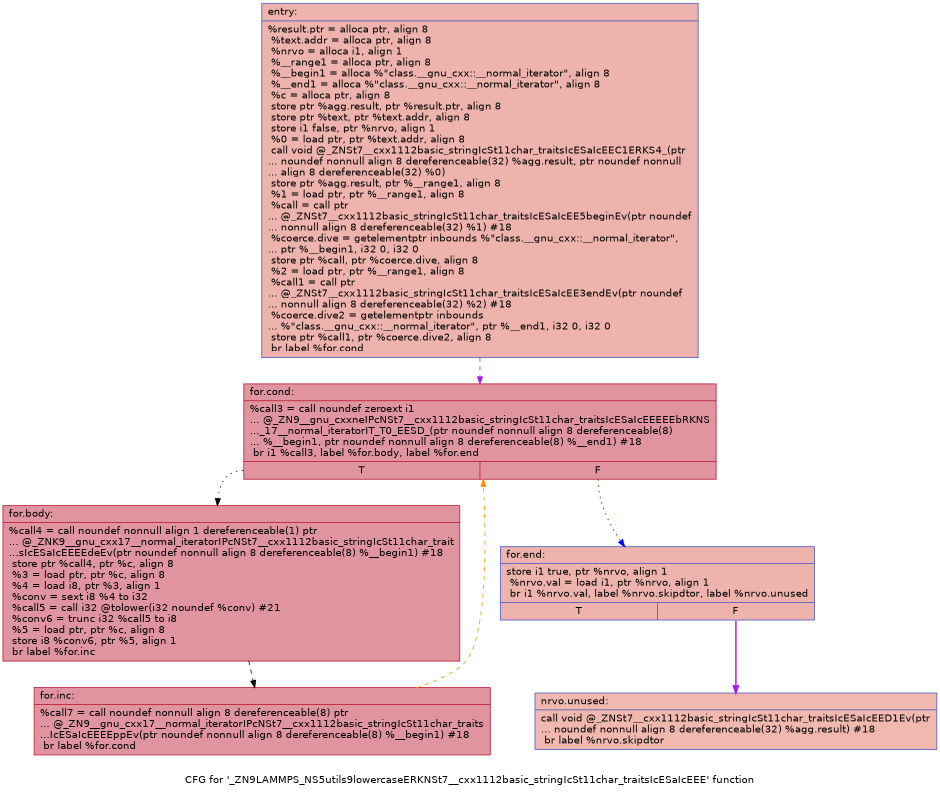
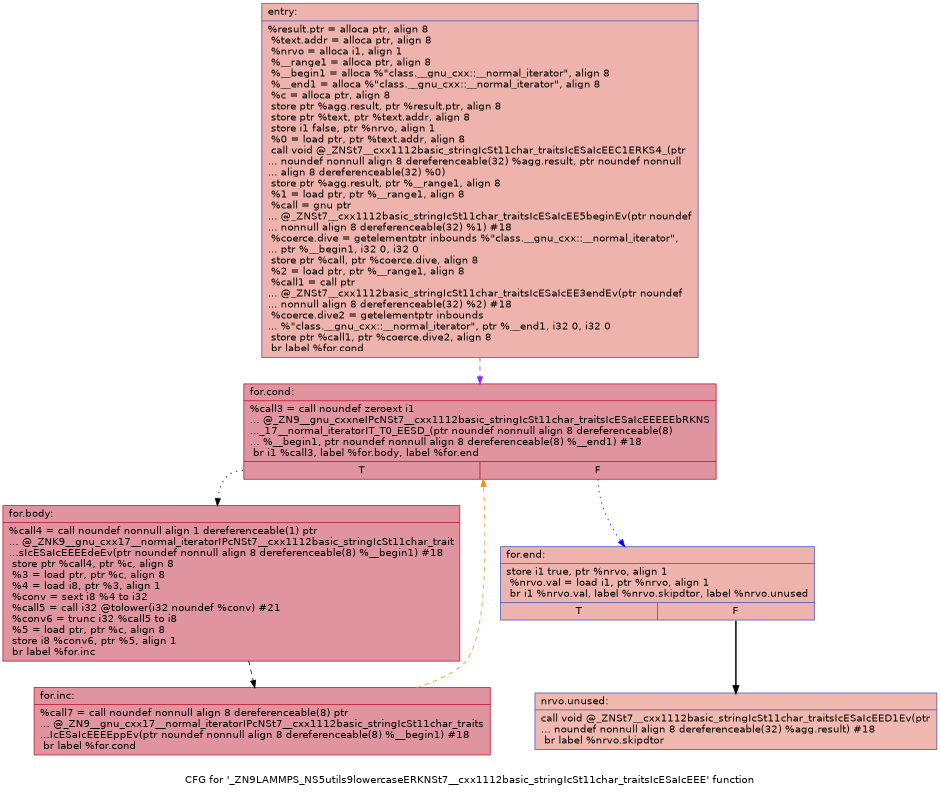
  digraph {
    fontname="DejaVu Sans"
    label="CFG for '_ZN9LAMMPS_NS5utils9lowercaseERKNSt7__cxx1112basic_stringIcSt11char_traitsIcESaIcEEE' function"
    node [color="#3d50c3ff" fillcolor="#b70d2870" fontname="DejaVu Sans" shape=record style=filled]
    edge [color=purple fontname="DejaVu Sans" style=dashed]
-   n1 [fillcolor="#d6524470" label="{entry:\l|  %result.ptr = alloca ptr, align 8\l  %text.addr = alloca ptr, align 8\l  %nrvo = alloca i1, align 1\l  %__range1 = alloca ptr, align 8\l  %__begin1 = alloca %\"class.__gnu_cxx::__normal_iterator\", align 8\l  %__end1 = alloca %\"class.__gnu_cxx::__normal_iterator\", align 8\l  %c = alloca ptr, align 8\l  store ptr %agg.result, ptr %result.ptr, align 8\l  store ptr %text, ptr %text.addr, align 8\l  store i1 false, ptr %nrvo, align 1\l  %0 = load ptr, ptr %text.addr, align 8\l  call void @_ZNSt7__cxx1112basic_stringIcSt11char_traitsIcESaIcEEC1ERKS4_(ptr\l... noundef nonnull align 8 dereferenceable(32) %agg.result, ptr noundef nonnull\l... align 8 dereferenceable(32) %0)\l  store ptr %agg.result, ptr %__range1, align 8\l  %1 = load ptr, ptr %__range1, align 8\l  %call = call ptr\l... @_ZNSt7__cxx1112basic_stringIcSt11char_traitsIcESaIcEE5beginEv(ptr noundef\l... nonnull align 8 dereferenceable(32) %1) #18\l  %coerce.dive = getelementptr inbounds %\"class.__gnu_cxx::__normal_iterator\",\l... ptr %__begin1, i32 0, i32 0\l  store ptr %call, ptr %coerce.dive, align 8\l  %2 = load ptr, ptr %__range1, align 8\l  %call1 = call ptr\l... @_ZNSt7__cxx1112basic_stringIcSt11char_traitsIcESaIcEE3endEv(ptr noundef\l... nonnull align 8 dereferenceable(32) %2) #18\l  %coerce.dive2 = getelementptr inbounds\l... %\"class.__gnu_cxx::__normal_iterator\", ptr %__end1, i32 0, i32 0\l  store ptr %call1, ptr %coerce.dive2, align 8\l  br label %for.cond\l}"]
+   n1 [fillcolor="#d6524470" label="{entry:\l|  %result.ptr = alloca ptr, align 8\l  %text.addr = alloca ptr, align 8\l  %nrvo = alloca i1, align 1\l  %__range1 = alloca ptr, align 8\l  %__begin1 = alloca %\"class.__gnu_cxx::__normal_iterator\", align 8\l  %__end1 = alloca %\"class.__gnu_cxx::__normal_iterator\", align 8\l  %c = alloca ptr, align 8\l  store ptr %agg.result, ptr %result.ptr, align 8\l  store ptr %text, ptr %text.addr, align 8\l  store i1 false, ptr %nrvo, align 1\l  %0 = load ptr, ptr %text.addr, align 8\l  call void @_ZNSt7__cxx1112basic_stringIcSt11char_traitsIcESaIcEEC1ERKS4_(ptr\l... noundef nonnull align 8 dereferenceable(32) %agg.result, ptr noundef nonnull\l... align 8 dereferenceable(32) %0)\l  store ptr %agg.result, ptr %__range1, align 8\l  %1 = load ptr, ptr %__range1, align 8\l  %call = gnu ptr\l... @_ZNSt7__cxx1112basic_stringIcSt11char_traitsIcESaIcEE5beginEv(ptr noundef\l... nonnull align 8 dereferenceable(32) %1) #18\l  %coerce.dive = getelementptr inbounds %\"class.__gnu_cxx::__normal_iterator\",\l... ptr %__begin1, i32 0, i32 0\l  store ptr %call, ptr %coerce.dive, align 8\l  %2 = load ptr, ptr %__range1, align 8\l  %call1 = call ptr\l... @_ZNSt7__cxx1112basic_stringIcSt11char_traitsIcESaIcEE3endEv(ptr noundef\l... nonnull align 8 dereferenceable(32) %2) #18\l  %coerce.dive2 = getelementptr inbounds\l... %\"class.__gnu_cxx::__normal_iterator\", ptr %__end1, i32 0, i32 0\l  store ptr %call1, ptr %coerce.dive2, align 8\l  br label %for.cond\l}"]
    n2 [color="#b70d28ff" label="{for.cond:\l|  %call3 = call noundef zeroext i1\l... @_ZN9__gnu_cxxneIPcNSt7__cxx1112basic_stringIcSt11char_traitsIcESaIcEEEEEbRKNS\l..._17__normal_iteratorIT_T0_EESD_(ptr noundef nonnull align 8 dereferenceable(8)\l... %__begin1, ptr noundef nonnull align 8 dereferenceable(8) %__end1) #18\l  br i1 %call3, label %for.body, label %for.end\l|{<s0>T|<s1>F}}"]
    n3 [color="#b70d28ff" label="{for.body:\l|  %call4 = call noundef nonnull align 1 dereferenceable(1) ptr\l... @_ZNK9__gnu_cxx17__normal_iteratorIPcNSt7__cxx1112basic_stringIcSt11char_trait\l...sIcESaIcEEEEdeEv(ptr noundef nonnull align 8 dereferenceable(8) %__begin1) #18\l  store ptr %call4, ptr %c, align 8\l  %3 = load ptr, ptr %c, align 8\l  %4 = load i8, ptr %3, align 1\l  %conv = sext i8 %4 to i32\l  %call5 = call i32 @tolower(i32 noundef %conv) #21\l  %conv6 = trunc i32 %call5 to i8\l  %5 = load ptr, ptr %c, align 8\l  store i8 %conv6, ptr %5, align 1\l  br label %for.inc\l}"]
    n4 [fillcolor="#d6524470" label="{for.end:\l|  store i1 true, ptr %nrvo, align 1\l  %nrvo.val = load i1, ptr %nrvo, align 1\l  br i1 %nrvo.val, label %nrvo.skipdtor, label %nrvo.unused\l|{<s0>T|<s1>F}}"]
    n5 [color="#b70d28ff" label="{for.inc:\l|  %call7 = call noundef nonnull align 8 dereferenceable(8) ptr\l... @_ZN9__gnu_cxx17__normal_iteratorIPcNSt7__cxx1112basic_stringIcSt11char_traits\l...IcESaIcEEEEppEv(ptr noundef nonnull align 8 dereferenceable(8) %__begin1) #18\l  br label %for.cond\l}"]
    n6 [fillcolor="#dc5d4a70" label="{nrvo.unused:\l|  call void @_ZNSt7__cxx1112basic_stringIcSt11char_traitsIcESaIcEED1Ev(ptr\l... noundef nonnull align 8 dereferenceable(32) %agg.result) #18\l  br label %nrvo.skipdtor\l}"]
    n1 -> n2
    n2 -> n3 [color=black style=dotted tailport=s0]
    n2 -> n4 [color=blue style=dotted tailport=s1]
    n3 -> n5 [color=black]
-   n4 -> n6 [style=bold tailport=s1]
+   n4 -> n6 [color=black style=bold tailport=s1]
    n5 -> n2 [color=darkorange]
  }
